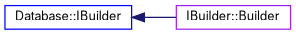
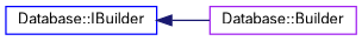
  digraph {
    rankdir=LR
    fontname=Inter
    node [fillcolor=white fontname=Inter fontsize=10 shape=record style=filled]
    n1 [color=blue height=0.2 label="Database::IBuilder" width=0.4]
-   n2 [color=purple height=0.2 label="IBuilder::Builder" width=0.4]
+   n2 [color=purple height=0.2 label="Database::Builder" width=0.4]
    n1 -> n2 [color=midnightblue dir=back fontname=Inter fontsize=10 labelfontname=Helvetica labelfontsize=10 style=solid]
  }
